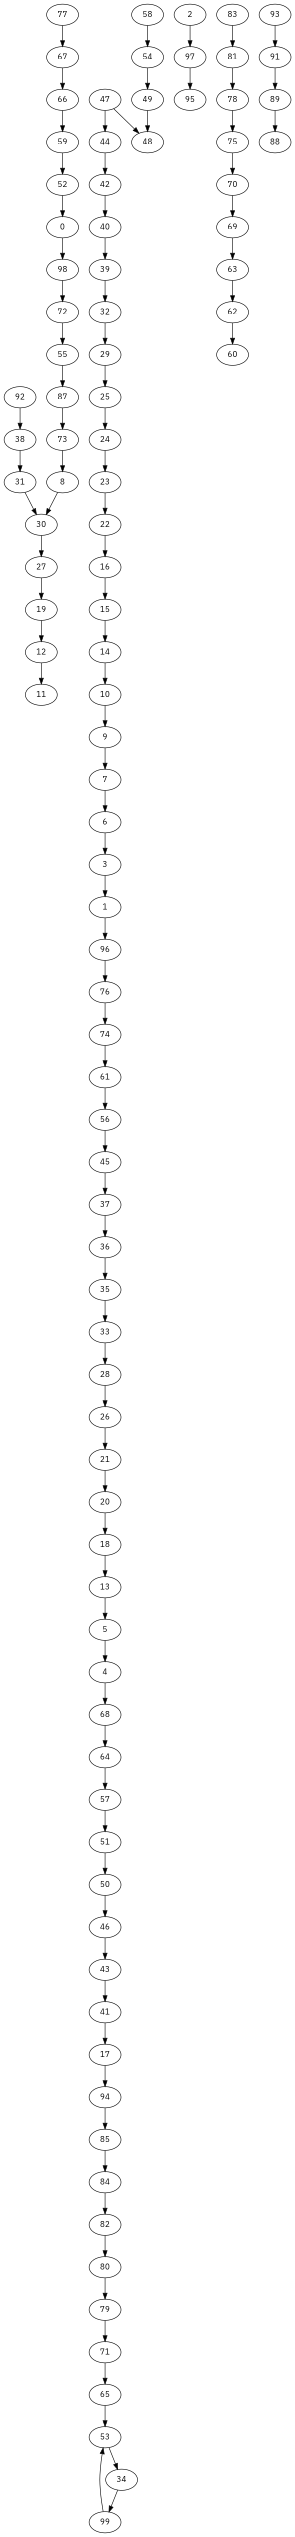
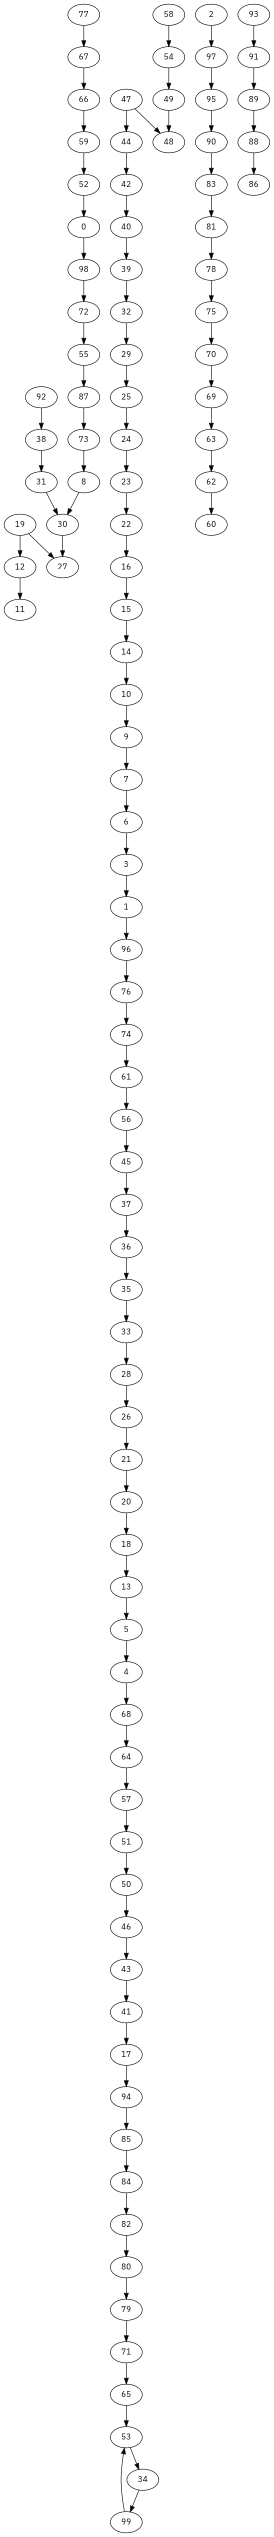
  digraph {
    fontname="IBM Plex Sans"
    node [fontname="IBM Plex Sans"]
    edge [fontname="IBM Plex Sans"]
    n1 [label=0]
    n2 [label=98]
    n3 [label=72]
    n4 [label=1]
    n5 [label=96]
    n6 [label=76]
    n7 [label=2]
    n8 [label=97]
    n9 [label=95]
    n10 [label=3]
    n11 [label=4]
    n12 [label=68]
    n13 [label=64]
    n14 [label=5]
    n15 [label=6]
    n16 [label=7]
    n17 [label=8]
    n18 [label=30]
    n19 [label=92]
    n20 [label=38]
    n21 [label=9]
    n22 [label=10]
    n23 [label=11]
    n24 [label=12]
    n25 [label=13]
    n26 [label=14]
    n27 [label=15]
    n28 [label=16]
    n29 [label=17]
    n30 [label=94]
    n31 [label=85]
    n32 [label=18]
    n33 [label=19]
    n34 [label=20]
    n35 [label=21]
    n36 [label=22]
    n37 [label=23]
    n38 [label=24]
    n39 [label=25]
    n40 [label=26]
    n41 [label=27]
    n42 [label=28]
    n43 [label=29]
    n44 [label=31]
    n45 [label=32]
    n46 [label=33]
    n47 [label=34]
    n48 [label=99]
    n49 [label=53]
    n50 [label=35]
    n51 [label=36]
    n52 [label=37]
    n53 [label=39]
    n54 [label=40]
    n55 [label=41]
    n56 [label=42]
    n57 [label=43]
    n58 [label=44]
    n59 [label=45]
    n60 [label=46]
    n61 [label=47]
    n62 [label=48]
    n63 [label=49]
    n64 [label=50]
    n65 [label=51]
    n66 [label=52]
    n67 [label=54]
    n68 [label=55]
    n69 [label=87]
    n70 [label=73]
    n71 [label=56]
    n72 [label=57]
    n73 [label=58]
    n74 [label=59]
    n75 [label=60]
    n76 [label=61]
    n77 [label=62]
    n78 [label=63]
    n79 [label=65]
    n80 [label=66]
    n81 [label=67]
    n82 [label=69]
    n83 [label=70]
    n84 [label=71]
    n85 [label=74]
    n86 [label=75]
    n87 [label=77]
    n88 [label=78]
    n89 [label=79]
    n90 [label=80]
    n91 [label=81]
    n92 [label=82]
    n93 [label=83]
    n94 [label=84]
+   n95 [label=86]
    n96 [label=88]
    n97 [label=89]
+   n98 [label=90]
    n99 [label=91]
    n100 [label=93]
    n1 -> n2
    n2 -> n3
    n3 -> n68
    n4 -> n5
    n5 -> n6
    n6 -> n85
    n7 -> n8
    n8 -> n9
+   n9 -> n98
    n10 -> n4
    n11 -> n12
    n12 -> n13
    n13 -> n72
    n14 -> n11
    n15 -> n10
    n16 -> n15
    n17 -> n18
    n18 -> n41
    n19 -> n20
    n20 -> n44
    n21 -> n16
    n22 -> n21
    n24 -> n23
    n25 -> n14
    n26 -> n22
    n27 -> n26
    n28 -> n27
    n29 -> n30
    n30 -> n31
    n31 -> n94
    n32 -> n25
    n33 -> n24
    n34 -> n32
    n35 -> n34
    n36 -> n28
    n37 -> n36
    n38 -> n37
    n39 -> n38
    n40 -> n35
-   n41 -> n33
+   n33 -> n41
    n42 -> n40
    n43 -> n39
    n44 -> n18
    n45 -> n43
    n46 -> n42
    n47 -> n48
    n48 -> n49
    n49 -> n47
    n50 -> n46
    n51 -> n50
    n52 -> n51
    n53 -> n45
    n54 -> n53
    n55 -> n29
    n56 -> n54
    n57 -> n55
    n58 -> n56
    n59 -> n52
    n60 -> n57
    n61 -> n58
    n61 -> n62
    n63 -> n62
    n64 -> n60
    n65 -> n64
    n66 -> n1
    n67 -> n63
    n68 -> n69
    n69 -> n70
    n70 -> n17
    n71 -> n59
    n72 -> n65
    n73 -> n67
    n74 -> n66
    n76 -> n71
    n77 -> n75
    n78 -> n77
    n79 -> n49
    n80 -> n74
    n81 -> n80
    n82 -> n78
    n83 -> n82
    n84 -> n79
    n85 -> n76
    n86 -> n83
    n87 -> n81
    n88 -> n86
    n89 -> n84
    n90 -> n89
    n91 -> n88
    n92 -> n90
    n93 -> n91
    n94 -> n92
+   n96 -> n95
    n97 -> n96
+   n98 -> n93
    n99 -> n97
    n100 -> n99
  }
